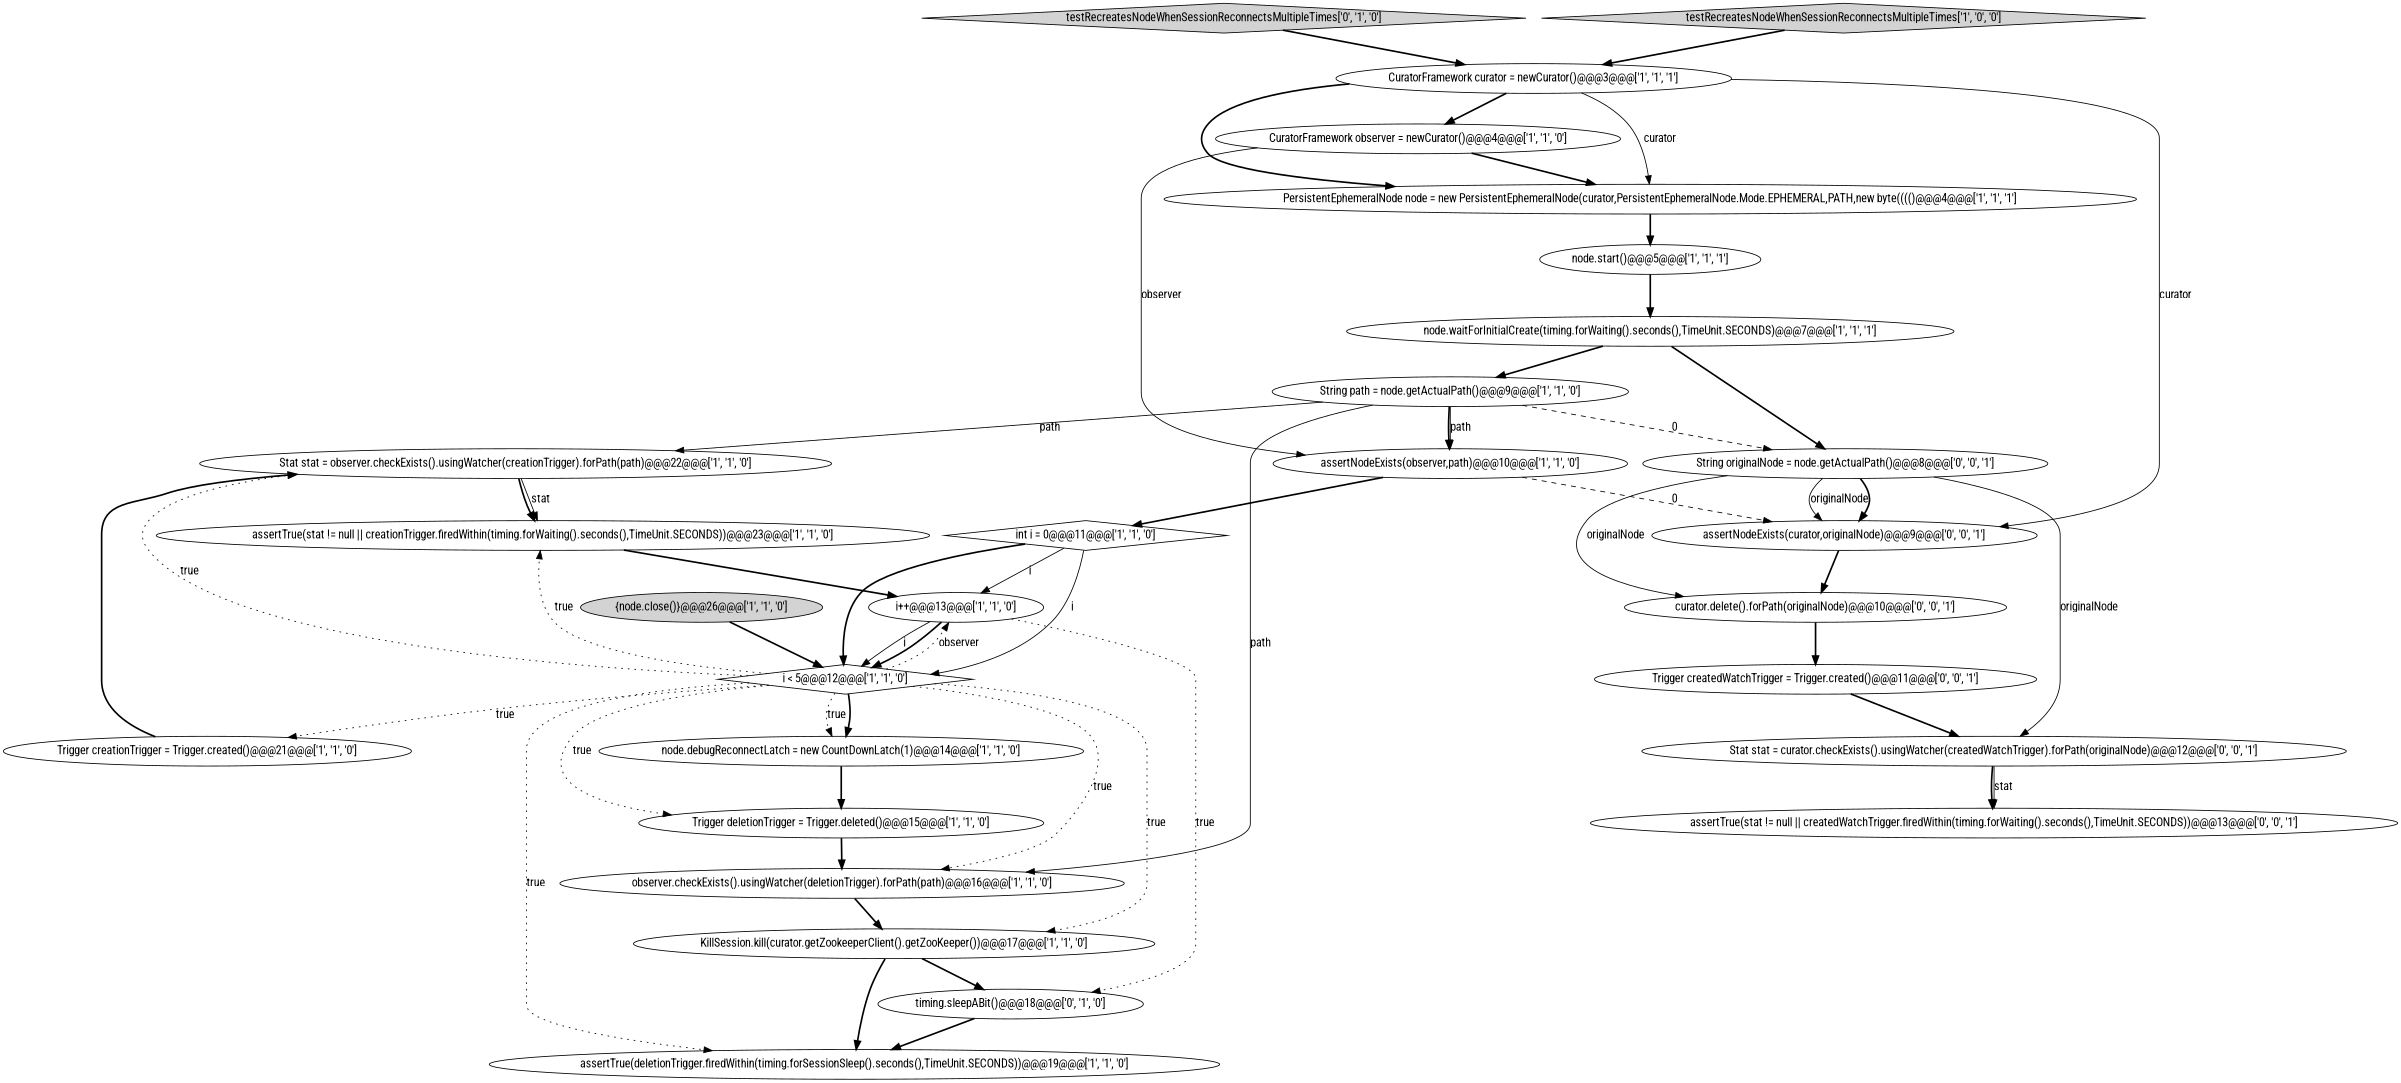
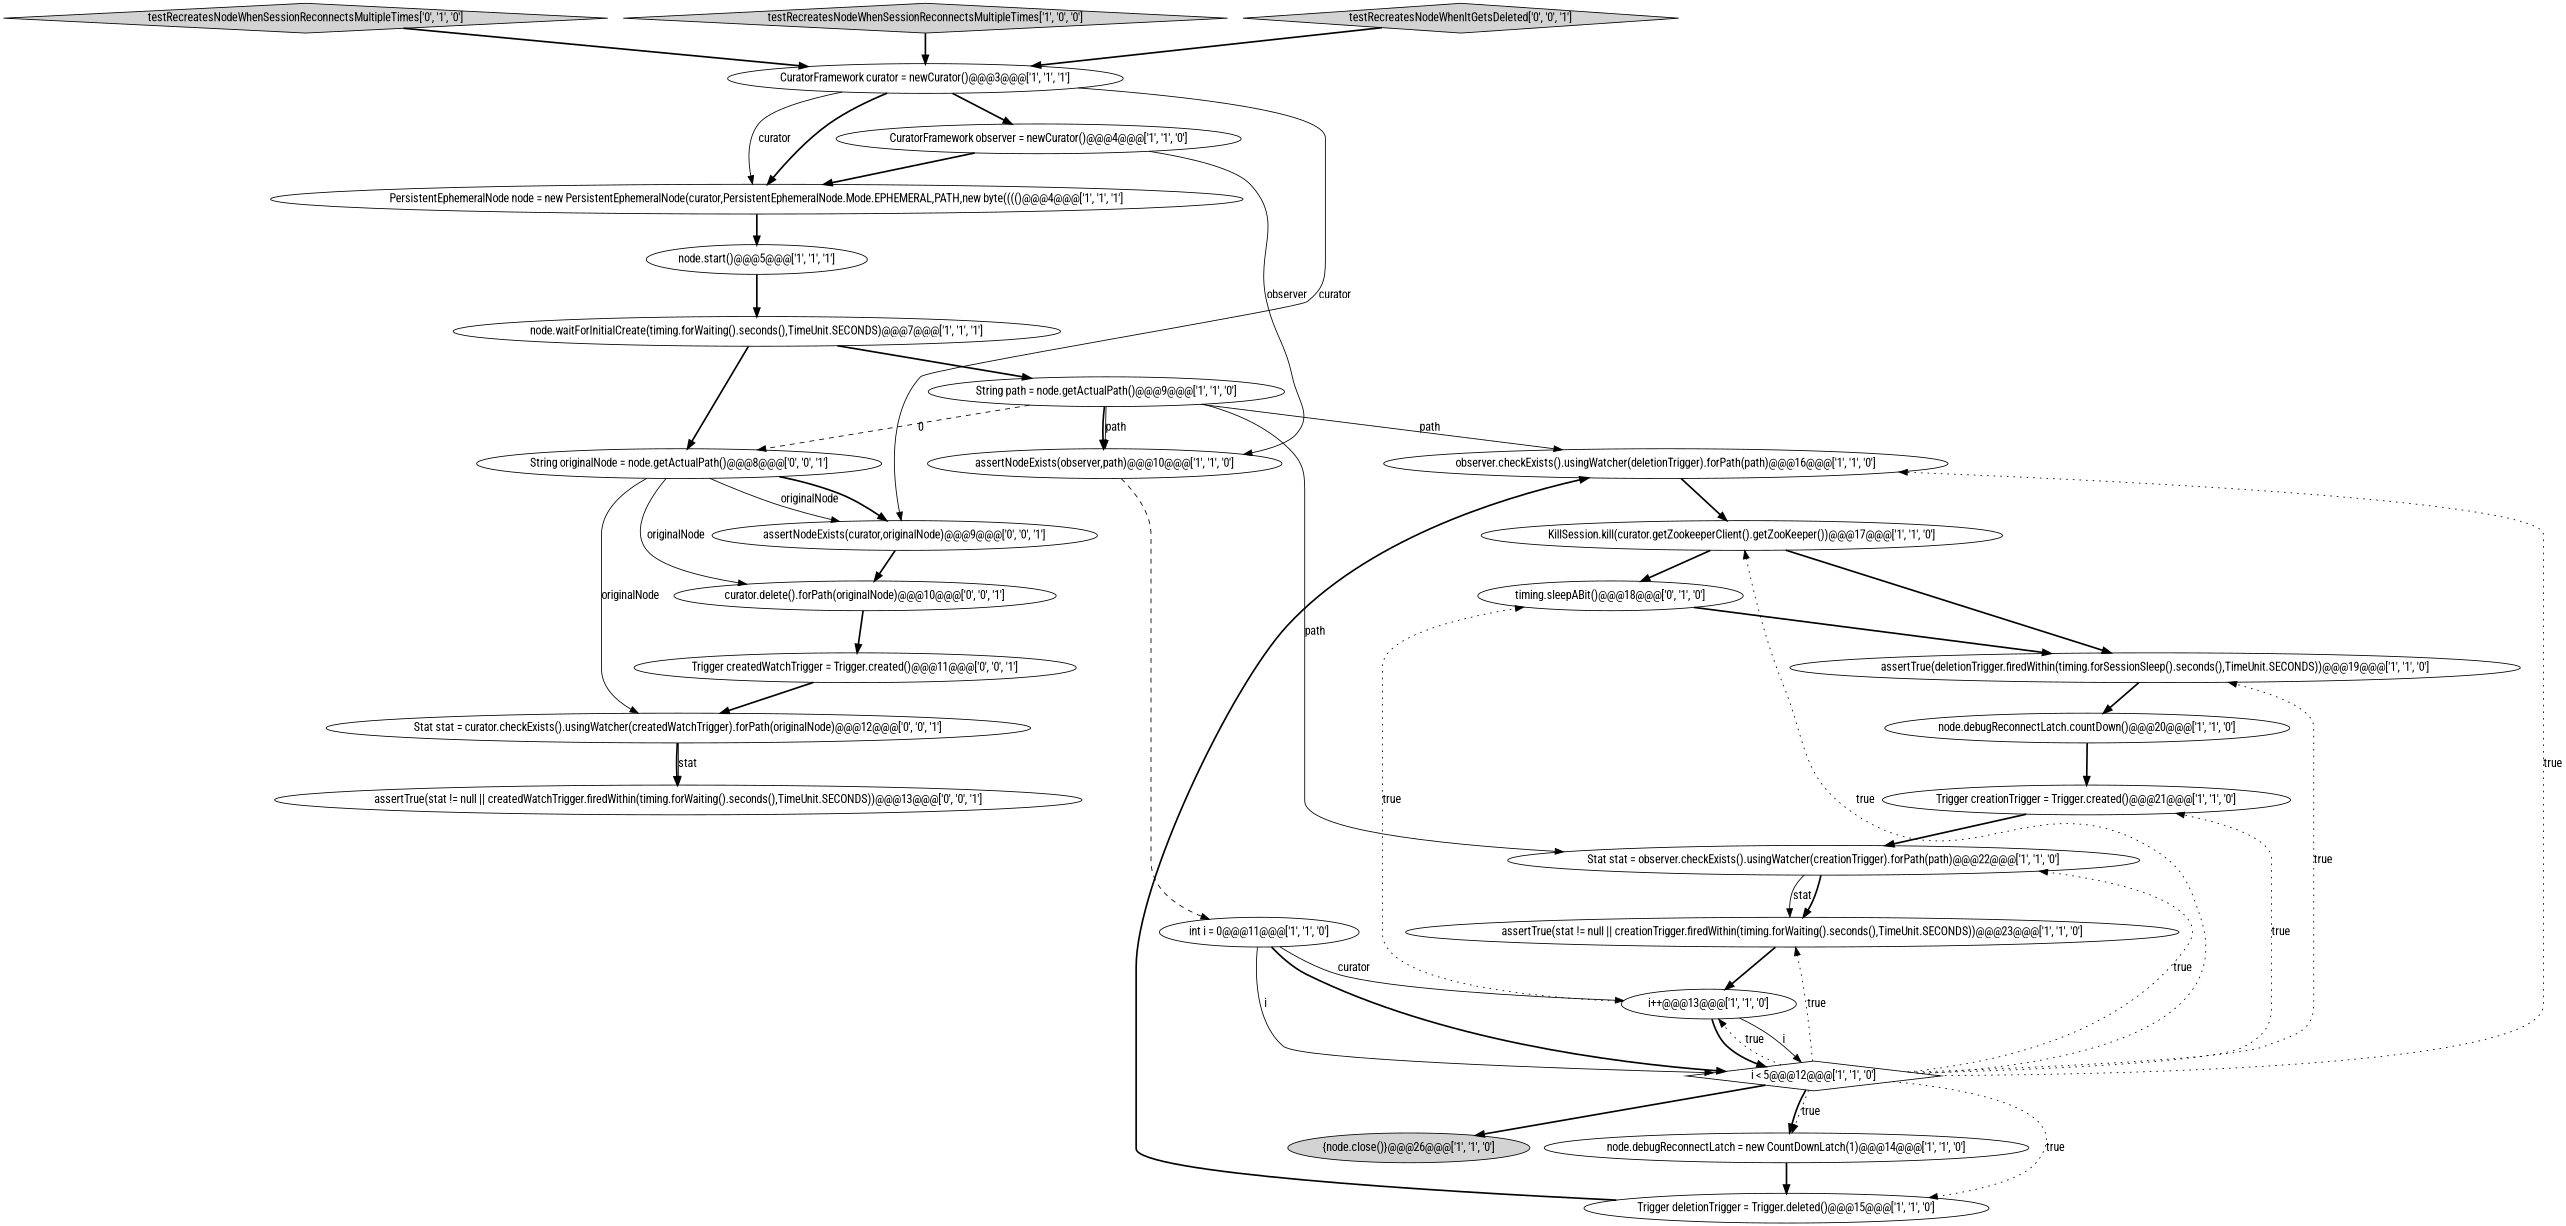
  digraph {
    fontname="Roboto Condensed"
    node [fillcolor=white fontname="Roboto Condensed" shape=ellipse style=filled]
    edge [fontname="Roboto Condensed" style=bold]
    n1 [label="assertNodeExists(curator,originalNode)@@@9@@@['0', '0', '1']"]
    n2 [label="curator.delete().forPath(originalNode)@@@10@@@['0', '0', '1']"]
    n3 [label="Trigger createdWatchTrigger = Trigger.created()@@@11@@@['0', '0', '1']"]
    n4 [label="i++@@@13@@@['1', '1', '0']"]
    n5 [label="i < 5@@@12@@@['1', '1', '0']" shape=diamond]
    n6 [label="timing.sleepABit()@@@18@@@['0', '1', '0']"]
    n7 [label="KillSession.kill(curator.getZookeeperClient().getZooKeeper())@@@17@@@['1', '1', '0']"]
    n8 [label="assertTrue(deletionTrigger.firedWithin(timing.forSessionSleep().seconds(),TimeUnit.SECONDS))@@@19@@@['1', '1', '0']"]
    n9 [label="Trigger deletionTrigger = Trigger.deleted()@@@15@@@['1', '1', '0']"]
    n10 [label="observer.checkExists().usingWatcher(deletionTrigger).forPath(path)@@@16@@@['1', '1', '0']"]
    n11 [label="Trigger creationTrigger = Trigger.created()@@@21@@@['1', '1', '0']"]
    n12 [label="Stat stat = observer.checkExists().usingWatcher(creationTrigger).forPath(path)@@@22@@@['1', '1', '0']"]
    n13 [label="assertTrue(stat != null || creationTrigger.firedWithin(timing.forWaiting().seconds(),TimeUnit.SECONDS))@@@23@@@['1', '1', '0']"]
    n14 [label="node.debugReconnectLatch = new CountDownLatch(1)@@@14@@@['1', '1', '0']"]
    n15 [fillcolor=lightgray label="{node.close()}@@@26@@@['1', '1', '0']"]
+   n16 [label="node.debugReconnectLatch.countDown()@@@20@@@['1', '1', '0']"]
    n17 [label="CuratorFramework curator = newCurator()@@@3@@@['1', '1', '1']"]
    n18 [label="CuratorFramework observer = newCurator()@@@4@@@['1', '1', '0']"]
    n19 [label="PersistentEphemeralNode node = new PersistentEphemeralNode(curator,PersistentEphemeralNode.Mode.EPHEMERAL,PATH,new byte(((()@@@4@@@['1', '1', '1']"]
    n20 [label="assertNodeExists(observer,path)@@@10@@@['1', '1', '0']"]
    n21 [label="node.start()@@@5@@@['1', '1', '1']"]
-   n22 [label="int i = 0@@@11@@@['1', '1', '0']" shape=diamond]
+   n22 [label="int i = 0@@@11@@@['1', '1', '0']"]
    n23 [fillcolor=lightgray label="testRecreatesNodeWhenSessionReconnectsMultipleTimes['0', '1', '0']" shape=diamond]
    n24 [label="Stat stat = curator.checkExists().usingWatcher(createdWatchTrigger).forPath(originalNode)@@@12@@@['0', '0', '1']"]
    n25 [label="assertTrue(stat != null || createdWatchTrigger.firedWithin(timing.forWaiting().seconds(),TimeUnit.SECONDS))@@@13@@@['0', '0', '1']"]
    n26 [fillcolor=lightgray label="testRecreatesNodeWhenSessionReconnectsMultipleTimes['1', '0', '0']" shape=diamond]
    n27 [label="String originalNode = node.getActualPath()@@@8@@@['0', '0', '1']"]
    n28 [label="node.waitForInitialCreate(timing.forWaiting().seconds(),TimeUnit.SECONDS)@@@7@@@['1', '1', '1']"]
    n29 [label="String path = node.getActualPath()@@@9@@@['1', '1', '0']"]
+   n30 [fillcolor=lightgray label="testRecreatesNodeWhenItGetsDeleted['0', '0', '1']" shape=diamond]
    n1 -> n2
    n2 -> n3
    n3 -> n24
    n4 -> n5 [label=i style=solid]
    n4 -> n5
    n4 -> n6 [label=true style=dotted]
-   n5 -> n4 [label=observer style=dotted]
+   n5 -> n4 [label=true style=dotted]
    n5 -> n7 [label=true style=dotted]
    n5 -> n8 [label=true style=dotted]
    n5 -> n9 [label=true style=dotted]
    n5 -> n10 [label=true style=dotted]
    n5 -> n11 [label=true style=dotted]
    n5 -> n12 [label=true style=dotted]
    n5 -> n13 [label=true style=dotted]
    n5 -> n14
    n5 -> n14 [label=true style=dotted]
-   n15 -> n5
+   n5 -> n15
    n6 -> n8
    n7 -> n6
    n7 -> n8
+   n8 -> n16
    n9 -> n10
    n10 -> n7
    n11 -> n12
    n12 -> n13 [label=stat style=solid]
    n12 -> n13
    n13 -> n4
    n14 -> n9
+   n16 -> n11
    n17 -> n1 [label=curator style=solid]
    n17 -> n18
    n17 -> n19
    n17 -> n19 [label=curator style=solid]
    n18 -> n19
    n18 -> n20 [label=observer style=solid]
    n19 -> n21
-   n20 -> n1 [label=0 style=dashed]
-   n20 -> n22
+   n20 -> n22 [style=dashed]
    n21 -> n28
-   n22 -> n4 [label=i style=solid]
+   n22 -> n4 [label=curator style=solid]
    n22 -> n5 [label=i style=solid]
    n22 -> n5
    n23 -> n17
    n24 -> n25
    n24 -> n25 [label=stat style=solid]
    n26 -> n17
    n27 -> n1 [label=originalNode style=solid]
    n27 -> n1
    n27 -> n2 [label=originalNode style=solid]
    n27 -> n24 [label=originalNode style=solid]
    n28 -> n27
    n28 -> n29
    n29 -> n10 [label=path style=solid]
    n29 -> n12 [label=path style=solid]
    n29 -> n20
    n29 -> n20 [label=path style=solid]
    n29 -> n27 [label=0 style=dashed]
+   n30 -> n17
  }
